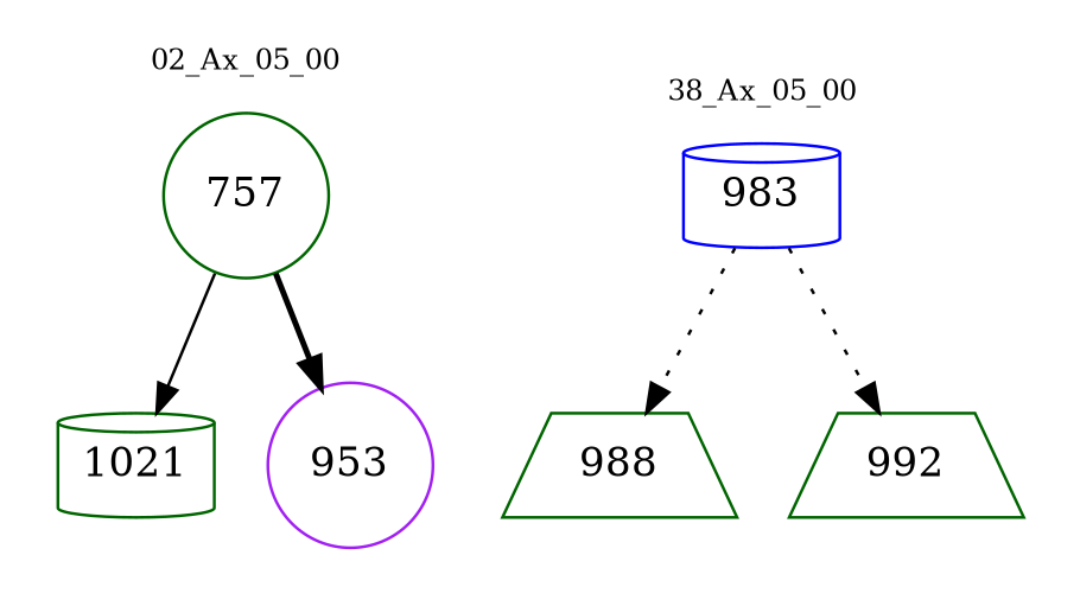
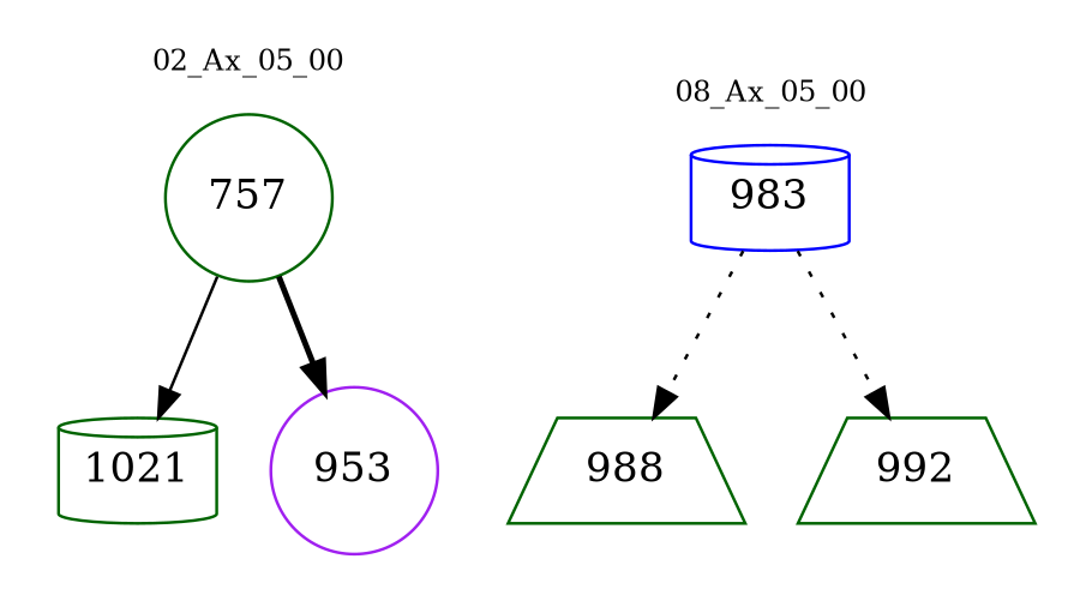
  digraph {
    node [color=darkgreen shape=circle]
    edge [color=black style=dotted]
    n1 [label=757]
    n2 [label=1021 shape=cylinder]
    n3 [color=purple label=953]
    n4 [color=blue label=983 shape=cylinder]
    n5 [label=988 shape=trapezium]
    n6 [label=992 shape=trapezium]
    subgraph cluster_1 {
      color=white
      fontsize=10
      label="02_Ax_05_00"
      n1
      n2
      n3
    }
    subgraph cluster_2 {
      color=white
      fontsize=10
-     label="38_Ax_05_00"
+     label="08_Ax_05_00"
      n4
      n5
      n6
    }
    n1 -> n2 [style=solid]
    n1 -> n3 [style=bold]
    n4 -> n5
    n4 -> n6
  }
